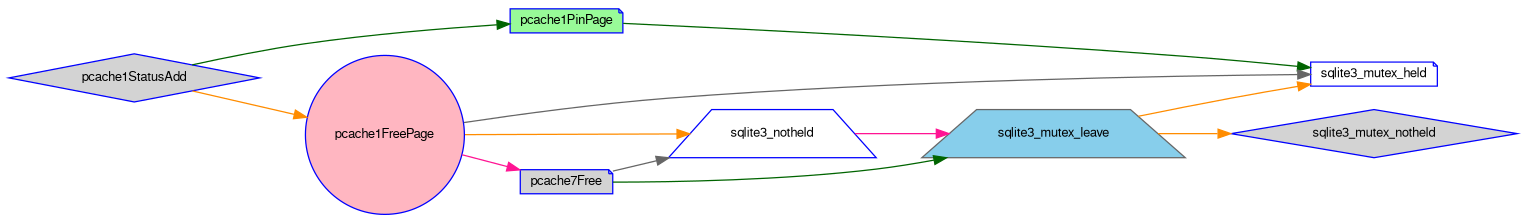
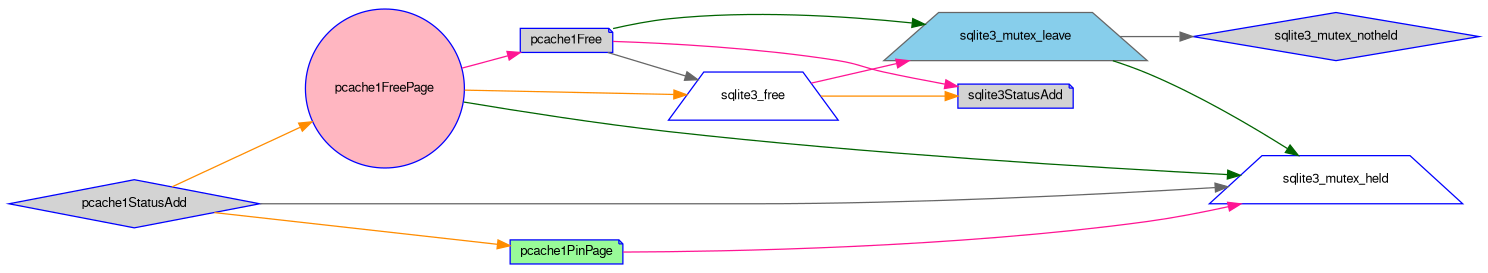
  digraph {
    rankdir=LR
    node [color=blue fillcolor=lightgrey fontname=FreeSans fontsize=10 shape=trapezium style=filled]
    edge [color=darkorange fontname=FreeSans fontsize=10 labelfontname=FreeSans labelfontsize=10 style=solid]
    n1 [fontcolor=black height=0.2 label=pcache1StatusAdd shape=diamond width=0.4]
-   n2 [fillcolor=white height=0.2 label=sqlite3_mutex_held shape=note width=0.4]
+   n2 [fillcolor=white height=0.2 label=sqlite3_mutex_held width=0.4]
    n3 [fillcolor=palegreen height=0.2 label=pcache1PinPage shape=note width=0.4]
    n4 [fillcolor=lightpink height=0.2 label=pcache1FreePage shape=circle width=0.4]
-   n5 [height=0.2 label=pcache7Free shape=note width=0.4]
-   n6 [fillcolor=white height=0.2 label=sqlite3_notheld width=0.4]
+   n5 [height=0.2 label=pcache1Free shape=note width=0.4]
+   n6 [fillcolor=white height=0.2 label=sqlite3_free width=0.4]
+   n7 [height=0.2 label=sqlite3StatusAdd shape=note width=0.4]
    n8 [color=gray40 fillcolor=skyblue height=0.2 label=sqlite3_mutex_leave width=0.4]
    n9 [height=0.2 label=sqlite3_mutex_notheld shape=diamond width=0.4]
-   n1 -> n3 [color=darkgreen]
+   n1 -> n2 [color=gray40]
+   n1 -> n3
    n1 -> n4
-   n3 -> n2 [color=darkgreen]
-   n4 -> n2 [color=gray40]
+   n3 -> n2 [color=deeppink]
+   n4 -> n2 [color=darkgreen]
    n4 -> n5 [color=deeppink]
    n4 -> n6
    n5 -> n6 [color=gray40]
+   n5 -> n7 [color=deeppink]
    n5 -> n8 [color=darkgreen]
+   n6 -> n7
    n6 -> n8 [color=deeppink]
-   n8 -> n2
-   n8 -> n9
+   n8 -> n2 [color=darkgreen]
+   n8 -> n9 [color=gray40]
  }
